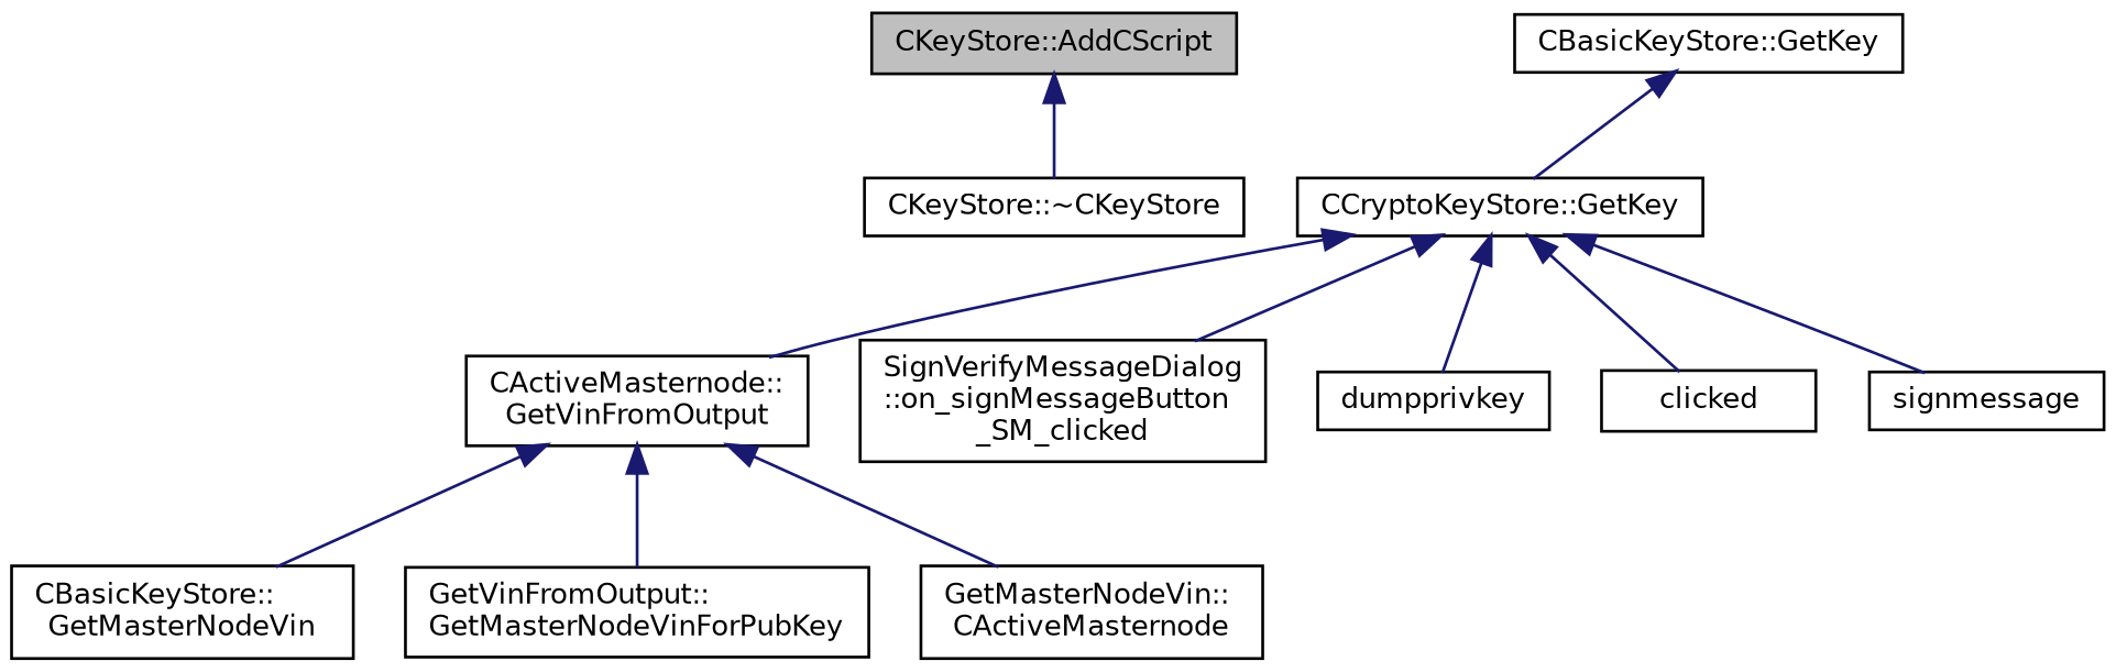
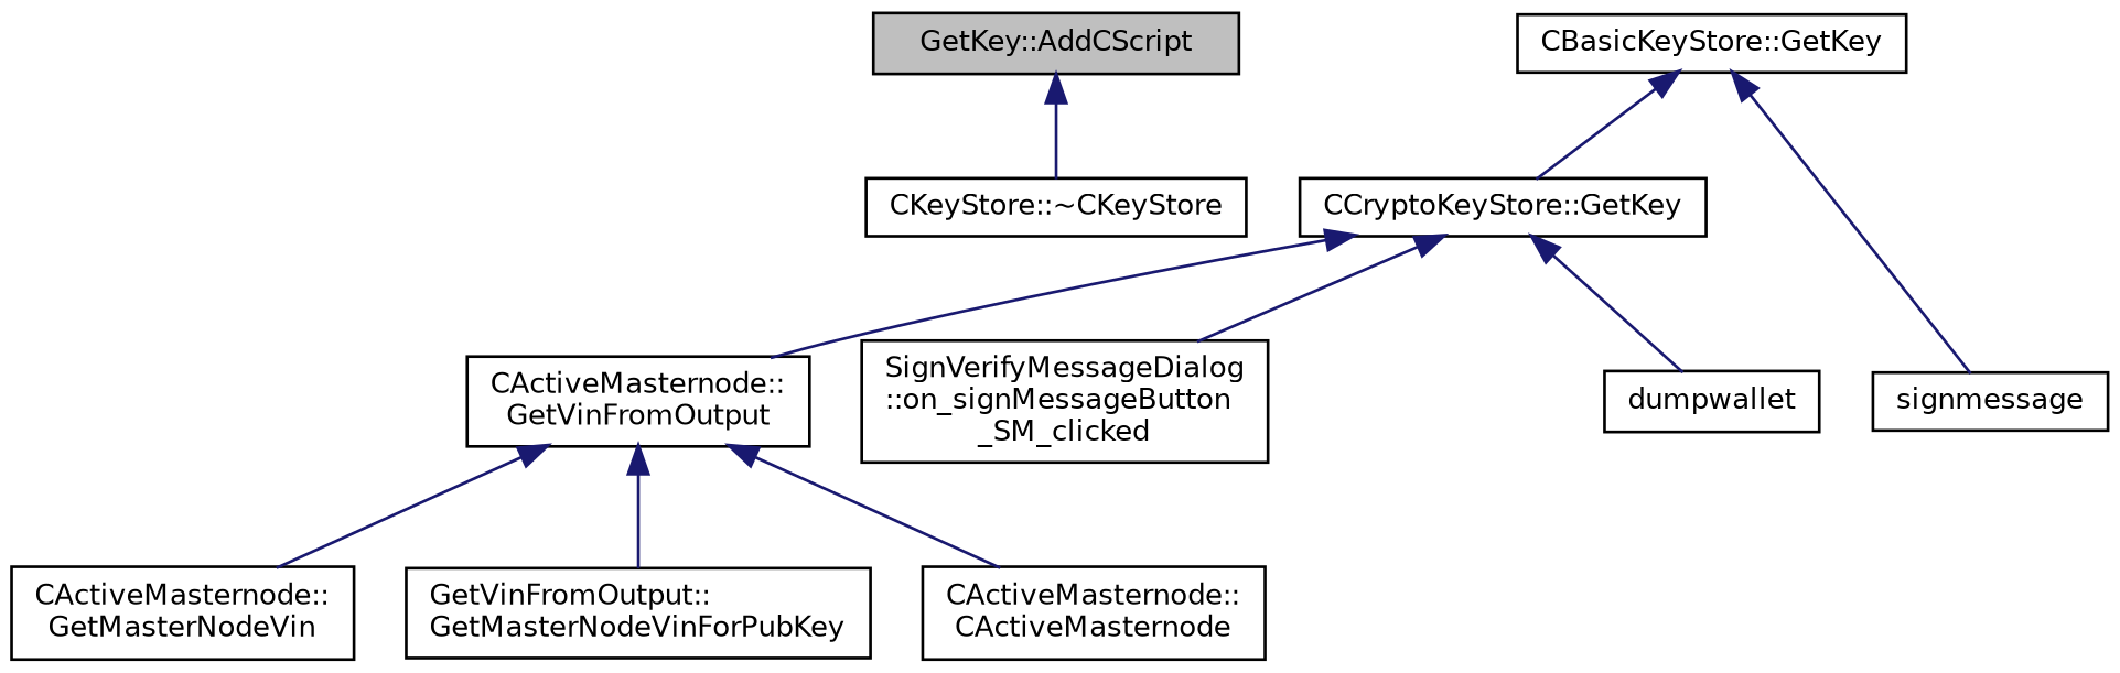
  digraph {
    fontname="DejaVu Sans"
    rankdir=TB
    node [color=black fillcolor=white fontname="DejaVu Sans" fontsize=10 shape=record style=filled]
    edge [color=midnightblue dir=back fontname="DejaVu Sans" fontsize=10 labelfontname=Helvetica labelfontsize=10 style=solid]
-   n1 [fillcolor=grey75 fontcolor=black height=0.2 label="CKeyStore::AddCScript" width=0.4]
+   n1 [fillcolor=grey75 fontcolor=black height=0.2 label="GetKey::AddCScript" width=0.4]
    n2 [height=0.2 label="CKeyStore::~CKeyStore" width=0.4]
    n3 [height=0.2 label="CBasicKeyStore::GetKey" width=0.4]
    n4 [height=0.2 label="CCryptoKeyStore::GetKey" width=0.4]
    n5 [height=0.2 label="CActiveMasternode::\lGetVinFromOutput" width=0.4]
    n6 [height=0.2 label="SignVerifyMessageDialog\l::on_signMessageButton\l_SM_clicked" width=0.4]
-   n7 [height=0.2 label=dumpprivkey width=0.4]
-   n8 [height=0.2 label=clicked width=0.4]
+   n8 [height=0.2 label=dumpwallet width=0.4]
    n9 [height=0.2 label=signmessage width=0.4]
-   n10 [height=0.2 label="CBasicKeyStore::\lGetMasterNodeVin" width=0.4]
+   n10 [height=0.2 label="CActiveMasternode::\lGetMasterNodeVin" width=0.4]
    n11 [height=0.2 label="GetVinFromOutput::\lGetMasterNodeVinForPubKey" width=0.4]
-   n12 [height=0.2 label="GetMasterNodeVin::\lCActiveMasternode" width=0.4]
+   n12 [height=0.2 label="CActiveMasternode::\lCActiveMasternode" width=0.4]
    n1 -> n2
    n3 -> n4
    n4 -> n5
    n4 -> n6
-   n4 -> n7
    n4 -> n8
-   n4 -> n9
+   n3 -> n9
    n5 -> n10
    n5 -> n11
    n5 -> n12
  }
